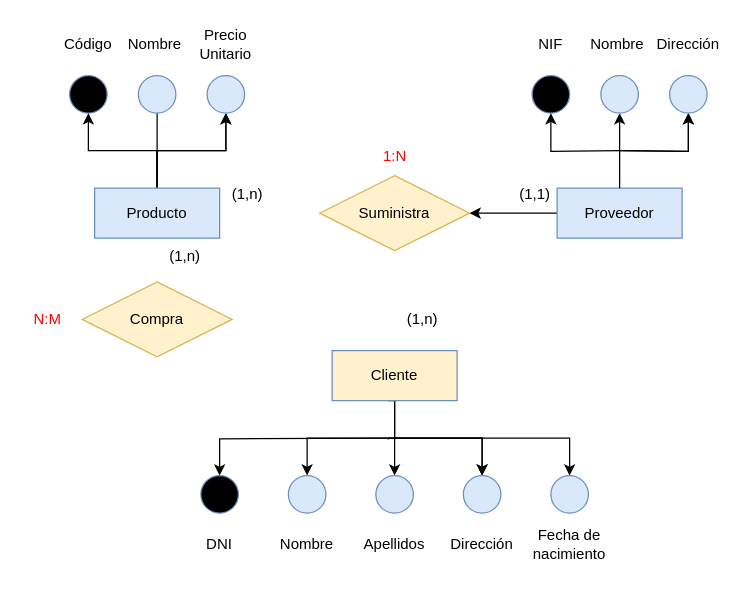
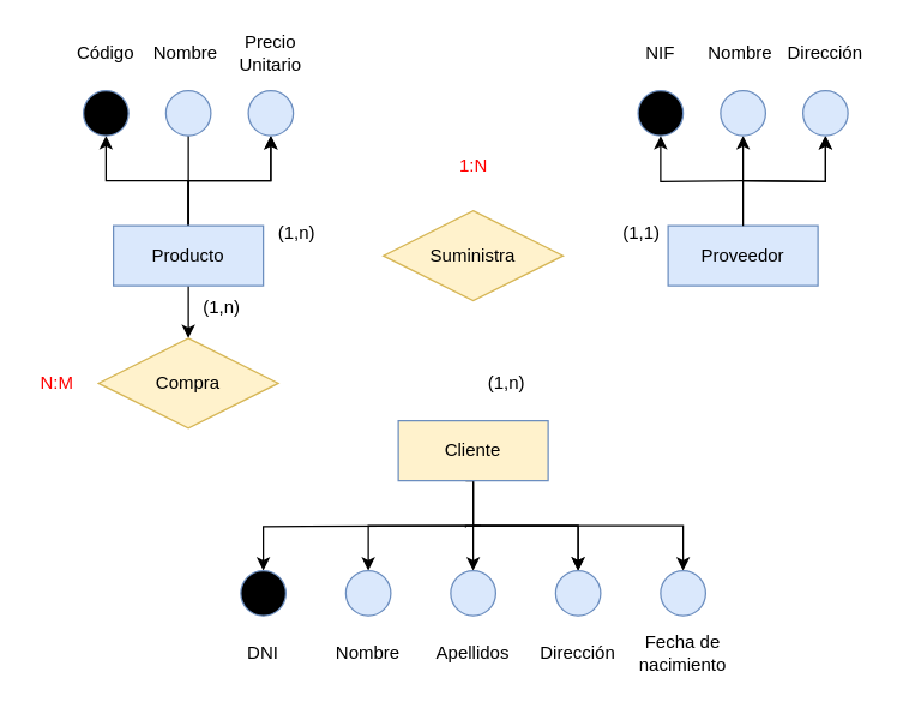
  <mxCell id="0" />
  <mxCell id="1" parent="0" />
  <mxCell id="2" value="Suministra" style="shape=rhombus;perimeter=rhombusPerimeter;whiteSpace=wrap;html=1;align=center;fillColor=#fff2cc;strokeColor=#d6b656;" vertex="1" parent="1"><mxGeometry x="255" y="140" width="120" height="60" as="geometry" /></mxCell>
  <mxCell id="3" value="" style="edgeStyle=orthogonalEdgeStyle;rounded=0;orthogonalLoop=1;jettySize=auto;html=1;" edge="1" parent="1" target="24"><mxGeometry relative="1" as="geometry"><mxPoint x="310" y="320" as="sourcePoint" /><Array as="points"><mxPoint x="315" y="320" /><mxPoint x="315" y="350" /><mxPoint x="385" y="350" /></Array></mxGeometry></mxCell>
  <mxCell id="4" value="" style="edgeStyle=orthogonalEdgeStyle;rounded=0;orthogonalLoop=1;jettySize=auto;html=1;" edge="1" parent="1" target="24"><mxGeometry relative="1" as="geometry"><mxPoint x="320" y="350" as="sourcePoint" /><Array as="points"><mxPoint x="310" y="350" /><mxPoint x="385" y="350" /></Array></mxGeometry></mxCell>
  <mxCell id="5" value="" style="edgeStyle=orthogonalEdgeStyle;rounded=0;orthogonalLoop=1;jettySize=auto;html=1;" edge="1" parent="1" target="25"><mxGeometry relative="1" as="geometry"><mxPoint x="320" y="350" as="sourcePoint" /><Array as="points"><mxPoint x="320" y="350" /><mxPoint x="245" y="350" /></Array></mxGeometry></mxCell>
  <mxCell id="6" value="" style="edgeStyle=orthogonalEdgeStyle;rounded=0;orthogonalLoop=1;jettySize=auto;html=1;" edge="1" parent="1" target="26"><mxGeometry relative="1" as="geometry"><mxPoint x="310" y="351" as="sourcePoint" /><Array as="points"><mxPoint x="310" y="350" /><mxPoint x="455" y="350" /></Array></mxGeometry></mxCell>
  <mxCell id="7" value="" style="edgeStyle=orthogonalEdgeStyle;rounded=0;orthogonalLoop=1;jettySize=auto;html=1;" edge="1" parent="1" target="27"><mxGeometry relative="1" as="geometry"><mxPoint x="310" y="350" as="sourcePoint" /></mxGeometry></mxCell>
  <mxCell id="8" value="" style="edgeStyle=orthogonalEdgeStyle;rounded=0;orthogonalLoop=1;jettySize=auto;html=1;" edge="1" parent="1" target="28"><mxGeometry relative="1" as="geometry"><mxPoint x="315" y="320" as="sourcePoint" /><Array as="points"><mxPoint x="315" y="340" /><mxPoint x="315" y="340" /></Array></mxGeometry></mxCell>
  <mxCell id="9" value="Cliente" style="whiteSpace=wrap;html=1;align=center;fillColor=#fff2cc;strokeColor=#6c8ebf;" vertex="1" parent="1"><mxGeometry x="265" y="280" width="100" height="40" as="geometry" /></mxCell>
  <mxCell id="10" value="" style="edgeStyle=orthogonalEdgeStyle;rounded=0;orthogonalLoop=1;jettySize=auto;html=1;" edge="1" parent="1" source="15" target="18"><mxGeometry relative="1" as="geometry" /></mxCell>
  <mxCell id="11" value="" style="edgeStyle=orthogonalEdgeStyle;rounded=0;orthogonalLoop=1;jettySize=auto;html=1;" edge="1" parent="1" source="15" target="19"><mxGeometry relative="1" as="geometry" /></mxCell>
  <mxCell id="12" value="" style="edgeStyle=orthogonalEdgeStyle;rounded=0;orthogonalLoop=1;jettySize=auto;html=1;" edge="1" parent="1" source="15" target="19"><mxGeometry relative="1" as="geometry" /></mxCell>
  <mxCell id="13" value="" style="edgeStyle=orthogonalEdgeStyle;rounded=0;orthogonalLoop=1;jettySize=auto;html=1;entryX=0.5;entryY=1;entryDx=0;entryDy=0;" edge="1" parent="1" source="15" target="20"><mxGeometry relative="1" as="geometry"><Array as="points"><mxPoint x="125" y="70" /><mxPoint x="125" y="70" /></Array></mxGeometry></mxCell>
+ <mxCell id="14" value="" style="edgeStyle=orthogonalEdgeStyle;rounded=0;orthogonalLoop=1;jettySize=auto;html=1;" edge="1" parent="1" source="15" target="45"><mxGeometry relative="1" as="geometry" /></mxCell>
  <mxCell id="15" value="Producto" style="whiteSpace=wrap;html=1;align=center;fillColor=#dae8fc;strokeColor=#6c8ebf;" vertex="1" parent="1"><mxGeometry x="75" y="150" width="100" height="40" as="geometry" /></mxCell>
- <mxCell id="16" value="" style="edgeStyle=orthogonalEdgeStyle;rounded=0;orthogonalLoop=1;jettySize=auto;html=1;" edge="1" parent="1" source="17" target="2"><mxGeometry relative="1" as="geometry" /></mxCell>
  <mxCell id="17" value="Proveedor" style="whiteSpace=wrap;html=1;align=center;fillColor=#dae8fc;strokeColor=#6c8ebf;" vertex="1" parent="1"><mxGeometry x="445" y="150" width="100" height="40" as="geometry" /></mxCell>
  <mxCell id="18" value="" style="ellipse;whiteSpace=wrap;html=1;fillColor=#000000;strokeColor=#6c8ebf;" vertex="1" parent="1"><mxGeometry x="55" y="60" width="30" height="30" as="geometry" /></mxCell>
  <mxCell id="19" value="" style="ellipse;whiteSpace=wrap;html=1;fillColor=#dae8fc;strokeColor=#6c8ebf;" vertex="1" parent="1"><mxGeometry x="165" y="60" width="30" height="30" as="geometry" /></mxCell>
  <mxCell id="20" value="" style="ellipse;whiteSpace=wrap;html=1;fillColor=#dae8fc;strokeColor=#6c8ebf;" vertex="1" parent="1"><mxGeometry x="110" y="60" width="30" height="30" as="geometry" /></mxCell>
  <mxCell id="21" value="Código" style="text;html=1;align=center;verticalAlign=middle;whiteSpace=wrap;rounded=0;" vertex="1" parent="1"><mxGeometry x="40" y="20" width="60" height="30" as="geometry" /></mxCell>
  <mxCell id="22" value="Nombre&amp;nbsp;" style="text;html=1;align=center;verticalAlign=middle;whiteSpace=wrap;rounded=0;" vertex="1" parent="1"><mxGeometry x="95" y="20" width="60" height="30" as="geometry" /></mxCell>
  <mxCell id="23" value="Precio&lt;div&gt;Unitario&lt;/div&gt;" style="text;html=1;align=center;verticalAlign=middle;whiteSpace=wrap;rounded=0;" vertex="1" parent="1"><mxGeometry x="150" y="20" width="60" height="30" as="geometry" /></mxCell>
  <mxCell id="24" value="" style="ellipse;whiteSpace=wrap;html=1;fillColor=#dae8fc;strokeColor=#6c8ebf;" vertex="1" parent="1"><mxGeometry x="370" y="380" width="30" height="30" as="geometry" /></mxCell>
  <mxCell id="25" value="" style="ellipse;whiteSpace=wrap;html=1;fillColor=#dae8fc;strokeColor=#6c8ebf;" vertex="1" parent="1"><mxGeometry x="230" y="380" width="30" height="30" as="geometry" /></mxCell>
  <mxCell id="26" value="" style="ellipse;whiteSpace=wrap;html=1;fillColor=#dae8fc;strokeColor=#6c8ebf;" vertex="1" parent="1"><mxGeometry x="440" y="380" width="30" height="30" as="geometry" /></mxCell>
  <mxCell id="27" value="" style="ellipse;whiteSpace=wrap;html=1;fillColor=#000000;strokeColor=#6c8ebf;" vertex="1" parent="1"><mxGeometry x="160" y="380" width="30" height="30" as="geometry" /></mxCell>
  <mxCell id="28" value="" style="ellipse;whiteSpace=wrap;html=1;fillColor=#dae8fc;strokeColor=#6c8ebf;" vertex="1" parent="1"><mxGeometry x="300" y="380" width="30" height="30" as="geometry" /></mxCell>
  <mxCell id="29" value="DNI" style="text;html=1;align=center;verticalAlign=middle;whiteSpace=wrap;rounded=0;" vertex="1" parent="1"><mxGeometry x="145" y="420" width="60" height="30" as="geometry" /></mxCell>
  <mxCell id="30" value="Nombre" style="text;html=1;align=center;verticalAlign=middle;whiteSpace=wrap;rounded=0;" vertex="1" parent="1"><mxGeometry x="215" y="420" width="60" height="30" as="geometry" /></mxCell>
  <mxCell id="31" value="Apellidos" style="text;html=1;align=center;verticalAlign=middle;whiteSpace=wrap;rounded=0;" vertex="1" parent="1"><mxGeometry x="285" y="420" width="60" height="30" as="geometry" /></mxCell>
  <mxCell id="32" value="Fecha de nacimiento" style="text;html=1;align=center;verticalAlign=middle;whiteSpace=wrap;rounded=0;" vertex="1" parent="1"><mxGeometry x="425" y="420" width="60" height="30" as="geometry" /></mxCell>
  <mxCell id="33" value="Dirección" style="text;html=1;align=center;verticalAlign=middle;whiteSpace=wrap;rounded=0;" vertex="1" parent="1"><mxGeometry x="355" y="420" width="60" height="30" as="geometry" /></mxCell>
  <mxCell id="34" value="" style="edgeStyle=orthogonalEdgeStyle;rounded=0;orthogonalLoop=1;jettySize=auto;html=1;" edge="1" parent="1" target="38"><mxGeometry relative="1" as="geometry"><mxPoint x="495" y="120" as="sourcePoint" /></mxGeometry></mxCell>
  <mxCell id="35" value="" style="edgeStyle=orthogonalEdgeStyle;rounded=0;orthogonalLoop=1;jettySize=auto;html=1;" edge="1" parent="1" target="39"><mxGeometry relative="1" as="geometry"><mxPoint x="495" y="120" as="sourcePoint" /></mxGeometry></mxCell>
  <mxCell id="36" value="" style="edgeStyle=orthogonalEdgeStyle;rounded=0;orthogonalLoop=1;jettySize=auto;html=1;" edge="1" parent="1" target="39"><mxGeometry relative="1" as="geometry"><mxPoint x="495" y="120" as="sourcePoint" /></mxGeometry></mxCell>
  <mxCell id="37" value="" style="edgeStyle=orthogonalEdgeStyle;rounded=0;orthogonalLoop=1;jettySize=auto;html=1;entryX=0.5;entryY=1;entryDx=0;entryDy=0;exitX=0.5;exitY=0;exitDx=0;exitDy=0;" edge="1" parent="1" source="17" target="40"><mxGeometry relative="1" as="geometry"><mxPoint x="495" y="110" as="sourcePoint" /><Array as="points" /></mxGeometry></mxCell>
  <mxCell id="38" value="" style="ellipse;whiteSpace=wrap;html=1;fillColor=#000000;strokeColor=#6c8ebf;" vertex="1" parent="1"><mxGeometry x="425" y="60" width="30" height="30" as="geometry" /></mxCell>
  <mxCell id="39" value="" style="ellipse;whiteSpace=wrap;html=1;fillColor=#dae8fc;strokeColor=#6c8ebf;" vertex="1" parent="1"><mxGeometry x="535" y="60" width="30" height="30" as="geometry" /></mxCell>
  <mxCell id="40" value="" style="ellipse;whiteSpace=wrap;html=1;fillColor=#dae8fc;strokeColor=#6c8ebf;" vertex="1" parent="1"><mxGeometry x="480" y="60" width="30" height="30" as="geometry" /></mxCell>
  <mxCell id="41" value="NIF" style="text;html=1;align=center;verticalAlign=middle;whiteSpace=wrap;rounded=0;" vertex="1" parent="1"><mxGeometry x="410" y="20" width="60" height="30" as="geometry" /></mxCell>
  <mxCell id="42" value="Nombre&amp;nbsp;" style="text;html=1;align=center;verticalAlign=middle;whiteSpace=wrap;rounded=0;" vertex="1" parent="1"><mxGeometry x="465" y="20" width="60" height="30" as="geometry" /></mxCell>
  <mxCell id="43" value="&lt;div&gt;Dirección&lt;/div&gt;" style="text;html=1;align=center;verticalAlign=middle;whiteSpace=wrap;rounded=0;" vertex="1" parent="1"><mxGeometry x="520" y="20" width="60" height="30" as="geometry" /></mxCell>
  <mxCell id="44" value="(1,n)" style="text;html=1;align=center;verticalAlign=middle;whiteSpace=wrap;rounded=0;" vertex="1" parent="1"><mxGeometry x="320" y="240" width="35" height="30" as="geometry" /></mxCell>
  <mxCell id="45" value="Compra" style="shape=rhombus;perimeter=rhombusPerimeter;whiteSpace=wrap;html=1;align=center;fillColor=#fff2cc;strokeColor=#d6b656;" vertex="1" parent="1"><mxGeometry x="65" y="225" width="120" height="60" as="geometry" /></mxCell>
  <mxCell id="46" value="(1,1)" style="text;html=1;align=center;verticalAlign=middle;whiteSpace=wrap;rounded=0;" vertex="1" parent="1"><mxGeometry x="410" y="140" width="35" height="30" as="geometry" /></mxCell>
  <mxCell id="47" value="(1,n)" style="text;html=1;align=center;verticalAlign=middle;whiteSpace=wrap;rounded=0;" vertex="1" parent="1"><mxGeometry x="180" y="140" width="35" height="30" as="geometry" /></mxCell>
  <mxCell id="48" value="&lt;font color=&quot;#ff0000&quot;&gt;N:M&lt;/font&gt;" style="text;html=1;align=center;verticalAlign=middle;whiteSpace=wrap;rounded=0;" vertex="1" parent="1"><mxGeometry x="20" y="240" width="35" height="30" as="geometry" /></mxCell>
- <mxCell id="49" value="&lt;font color=&quot;#ff0000&quot;&gt;1:N&lt;/font&gt;" style="text;html=1;align=center;verticalAlign=middle;whiteSpace=wrap;rounded=0;" vertex="1" parent="1"><mxGeometry x="297.5" y="110" width="35" height="30" as="geometry" /></mxCell>
+ <mxCell id="49" value="&lt;font color=&quot;#ff0000&quot;&gt;1:N&lt;/font&gt;" style="text;html=1;align=center;verticalAlign=middle;whiteSpace=wrap;rounded=0;" vertex="1" parent="1"><mxGeometry x="297.5" y="95" width="35" height="30" as="geometry" /></mxCell>
  <mxCell id="50" value="(1,n)" style="text;html=1;align=center;verticalAlign=middle;whiteSpace=wrap;rounded=0;" vertex="1" parent="1"><mxGeometry x="130" y="190" width="35" height="30" as="geometry" /></mxCell>
